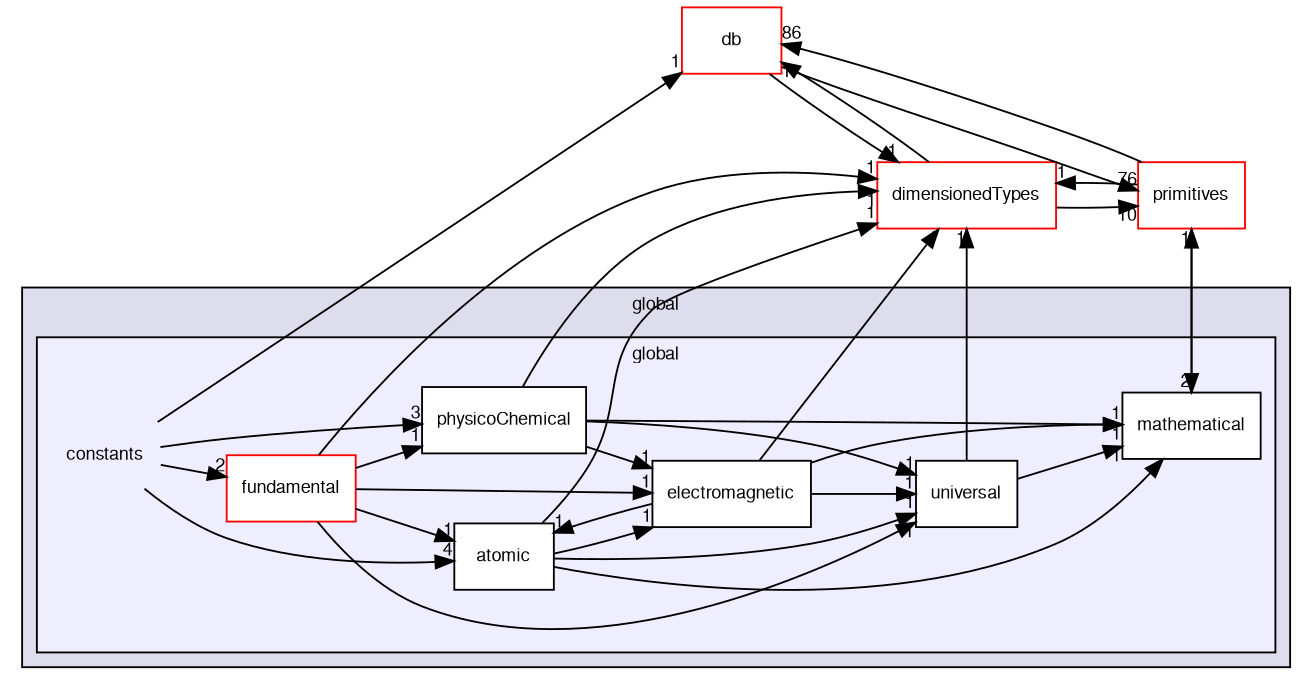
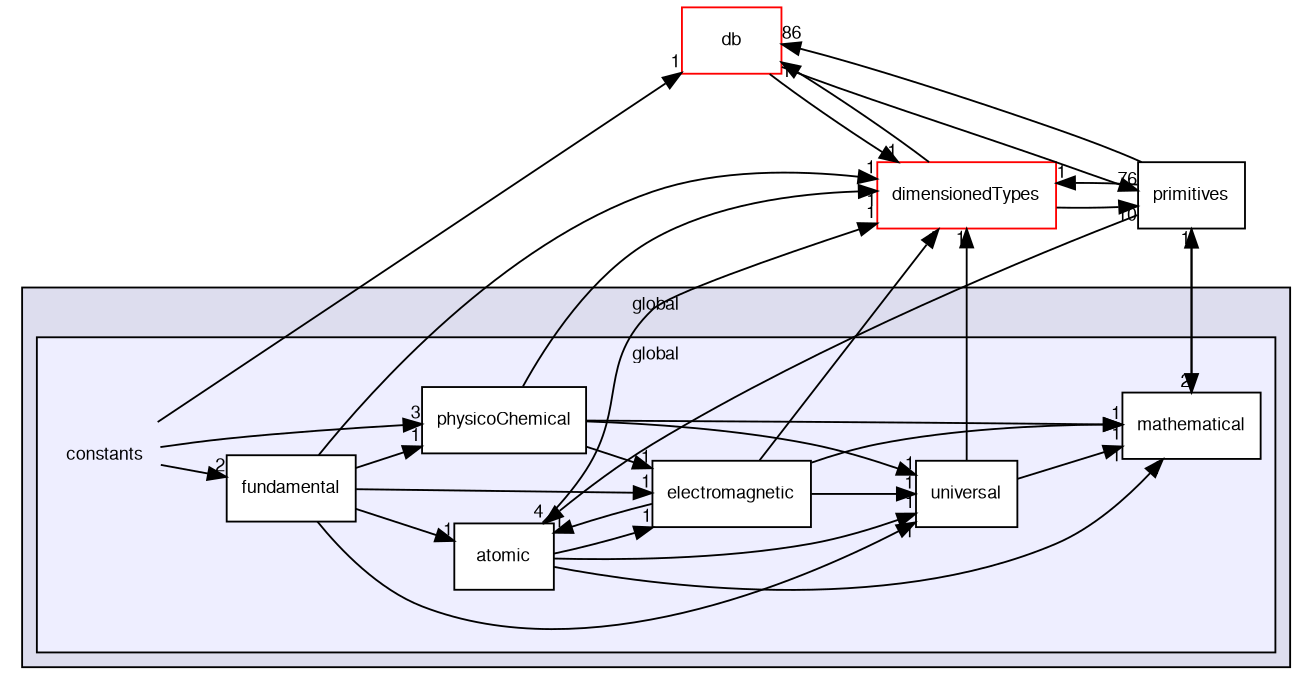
  digraph {
    compound=true
    rankdir=LR
    node [fontname=FreeSans fontsize=10 shape=box color=black fillcolor=white style=filled]
    edge [headlabel=1 labeldistance=1.5 labelfontname=FreeSans labelfontsize=10]
    n1 [label=constants shape=plaintext color="" fillcolor="" style=""]
    n2 [label=atomic]
    n3 [label=electromagnetic]
-   n4 [color=red label=fundamental]
+   n4 [label=fundamental]
    n5 [label=mathematical]
    n6 [label=physicoChemical]
    n7 [label=universal]
    n8 [color=red label=db fillcolor="" style=""]
    n9 [color=red label=dimensionedTypes fillcolor="" style=""]
-   n10 [color=red label=primitives fillcolor="" style=""]
+   n10 [label=primitives fillcolor="" style=""]
    subgraph cluster_1 {
      bgcolor="#ddddee"
      fontname=FreeSans
      fontsize=10
      label=global
      pencolor=black
      subgraph cluster_2 {
        bgcolor="#eeeeff"
        fontname=FreeSans
        fontsize=10
        pencolor=black
        n1
        n2
        n3
        n4
        n5
        n6
        n7
      }
    }
-   n1 -> n2 [headlabel=4]
+   n10 -> n2 [headlabel=4]
    n1 -> n4 [headlabel=2]
    n1 -> n6 [headlabel=3]
    n1 -> n8
    n2 -> n3
    n2 -> n5
    n2 -> n7
    n2 -> n9
    n3 -> n2
    n3 -> n5
    n3 -> n7
    n3 -> n9
    n4 -> n2
    n4 -> n3
    n4 -> n6
    n4 -> n7
    n4 -> n9
    n5 -> n10
    n6 -> n3
    n6 -> n5
    n6 -> n7
    n6 -> n9
    n7 -> n5
    n7 -> n9
    n8 -> n9
    n8 -> n10 [headlabel=76]
    n9 -> n8
    n9 -> n10 [headlabel=10]
    n10 -> n5 [headlabel=2]
    n10 -> n8 [headlabel=86]
    n10 -> n9
  }
